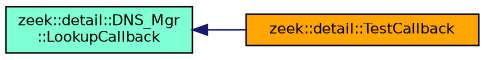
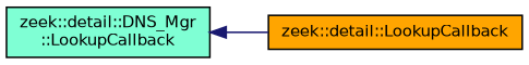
  digraph {
    rankdir=LR
    node [color=black fontname=Helvetica fontsize=10 shape=record style=filled]
    n1 [fillcolor=aquamarine fontcolor=black height=0.2 label="zeek::detail::DNS_Mgr\l::LookupCallback" width=0.4]
-   n2 [fillcolor=orange height=0.2 label="zeek::detail::TestCallback" width=0.4]
+   n2 [fillcolor=orange height=0.2 label="zeek::detail::LookupCallback" width=0.4]
    n1 -> n2 [color=midnightblue dir=back fontname=Helvetica fontsize=10 labelfontname=Helvetica labelfontsize=10 style=solid]
  }
